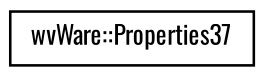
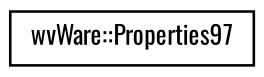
  digraph {
    rankdir=LR
    fontname=Oswald
-   n1 [color=black fillcolor=white fontname=Oswald fontsize=10 height=0.2 label="wvWare::Properties37" shape=record style=filled width=0.4]
+   n1 [color=black fillcolor=white fontname=Oswald fontsize=10 height=0.2 label="wvWare::Properties97" shape=record style=filled width=0.4]
  }
